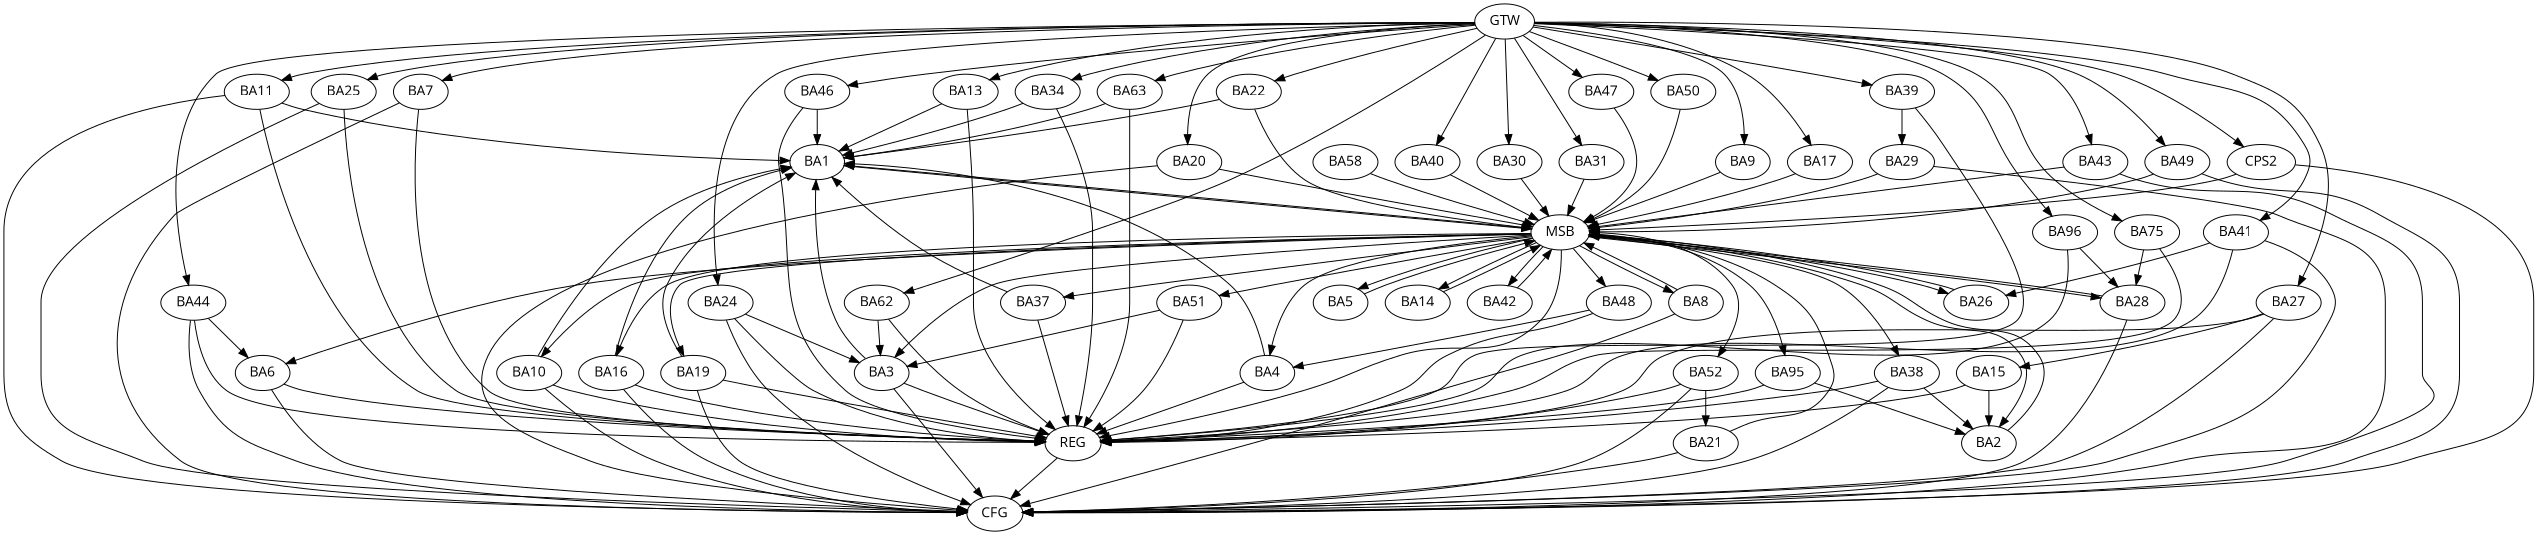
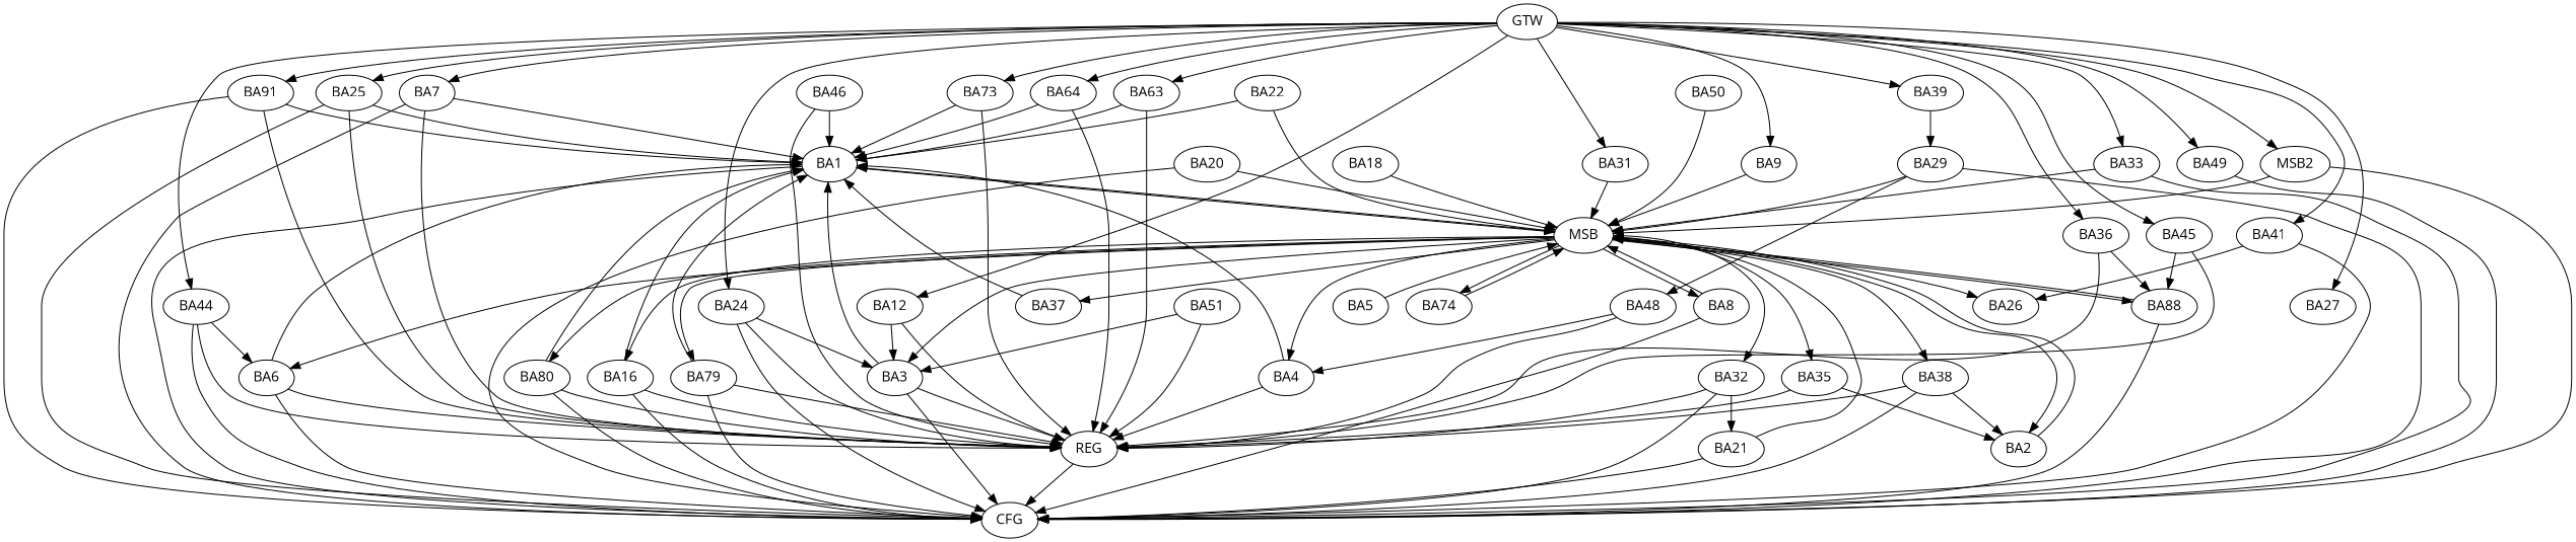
  strict digraph {
    fontname="Open Sans"
    node [fontname="Open Sans"]
    edge [fontname="Open Sans"]
    n1 [label=BA1]
    n2 [label=MSB]
    n3 [label=BA2]
    n4 [label=BA3]
    n5 [label=REG]
    n6 [label=BA4]
    n7 [label=BA5]
    n8 [label=BA6]
    n9 [label=BA8]
-   n10 [label=BA10]
-   n11 [label=BA14]
+   n10 [label=BA80]
+   n11 [label=BA74]
    n12 [label=BA16]
-   n13 [label=BA19]
+   n13 [label=BA79]
    n14 [label=BA26]
-   n15 [label=BA28]
-   n16 [label=BA52]
-   n17 [label=BA95]
+   n15 [label=BA88]
+   n16 [label=BA32]
+   n17 [label=BA35]
    n18 [label=BA37]
    n19 [label=BA38]
-   n20 [label=BA42]
    n21 [label=BA48]
    n22 [label=BA51]
    n23 [label=CFG]
    n24 [label=BA7]
    n25 [label=BA9]
-   n26 [label=BA11]
-   n27 [label=BA62]
-   n28 [label=BA13]
-   n29 [label=BA15]
-   n30 [label=BA17]
-   n31 [label=BA58]
+   n26 [label=BA91]
+   n27 [label=BA12]
+   n28 [label=BA73]
+   n31 [label=BA18]
    n32 [label=BA20]
    n33 [label=BA21]
    n34 [label=BA22]
    n35 [label=BA24]
    n36 [label=BA25]
    n37 [label=BA27]
    n38 [label=BA29]
-   n39 [label=BA30]
    n40 [label=BA31]
-   n41 [label=BA43]
-   n42 [label=BA34]
-   n43 [label=BA96]
+   n41 [label=BA33]
+   n42 [label=BA64]
+   n43 [label=BA36]
    n44 [label=BA39]
-   n45 [label=BA40]
    n46 [label=BA41]
    n47 [label=BA63]
    n48 [label=BA44]
-   n49 [label=BA75]
+   n49 [label=BA45]
    n50 [label=BA46]
-   n51 [label=BA47]
    n52 [label=BA49]
    n53 [label=BA50]
-   n54 [label=CPS2]
+   n54 [label=MSB2]
    n55 [label=GTW]
    n1 -> n2
    n2 -> n1
    n2 -> n3
    n2 -> n4
-   n2 -> n5
    n2 -> n6
-   n2 -> n7
    n2 -> n8
    n2 -> n9
    n2 -> n10
    n2 -> n11
    n2 -> n12
    n2 -> n13
    n2 -> n14
    n2 -> n15
    n2 -> n16
    n2 -> n17
    n2 -> n18
    n2 -> n19
-   n2 -> n20
-   n2 -> n21
-   n2 -> n22
+   n38 -> n21
    n3 -> n2
    n4 -> n1
    n4 -> n5
    n4 -> n23
    n5 -> n23
    n6 -> n1
    n6 -> n5
    n7 -> n2
+   n8 -> n1
    n8 -> n5
    n8 -> n23
    n9 -> n2
    n9 -> n23
    n10 -> n1
    n10 -> n5
    n10 -> n23
    n11 -> n2
    n12 -> n1
    n12 -> n5
    n12 -> n23
    n13 -> n1
    n13 -> n5
    n13 -> n23
-   n14 -> n2
    n15 -> n2
    n15 -> n23
    n16 -> n5
    n16 -> n23
    n16 -> n33
    n17 -> n3
    n17 -> n5
    n18 -> n1
-   n18 -> n5
    n19 -> n3
    n19 -> n5
    n19 -> n23
-   n20 -> n2
    n21 -> n5
    n21 -> n6
    n22 -> n4
    n22 -> n5
+   n24 -> n1
    n24 -> n5
    n24 -> n23
    n25 -> n2
    n26 -> n1
    n26 -> n5
    n26 -> n23
    n27 -> n4
    n27 -> n5
    n28 -> n1
    n28 -> n5
-   n29 -> n3
-   n29 -> n5
-   n30 -> n2
    n31 -> n2
    n32 -> n2
    n32 -> n23
    n33 -> n2
    n33 -> n23
    n34 -> n1
    n34 -> n2
    n35 -> n4
    n35 -> n5
    n35 -> n23
+   n36 -> n1
    n36 -> n5
    n36 -> n23
-   n37 -> n5
-   n37 -> n23
-   n37 -> n29
+   n1 -> n23
    n38 -> n2
    n38 -> n23
-   n39 -> n2
    n40 -> n2
    n41 -> n2
    n41 -> n23
    n42 -> n1
    n42 -> n5
    n43 -> n5
    n43 -> n15
-   n44 -> n5
    n44 -> n38
-   n45 -> n2
-   n46 -> n5
    n46 -> n14
    n46 -> n23
    n47 -> n1
    n47 -> n5
    n48 -> n5
    n48 -> n8
    n48 -> n23
    n49 -> n5
    n49 -> n15
    n50 -> n1
    n50 -> n5
-   n51 -> n2
-   n52 -> n2
    n52 -> n23
    n53 -> n2
    n54 -> n2
    n54 -> n23
    n55 -> n24
    n55 -> n25
    n55 -> n26
    n55 -> n27
    n55 -> n28
-   n55 -> n30
-   n55 -> n32
-   n55 -> n34
    n55 -> n35
    n55 -> n36
    n55 -> n37
-   n55 -> n39
    n55 -> n40
    n55 -> n41
    n55 -> n42
    n55 -> n43
    n55 -> n44
-   n55 -> n45
    n55 -> n46
    n55 -> n47
    n55 -> n48
    n55 -> n49
-   n55 -> n50
-   n55 -> n51
    n55 -> n52
-   n55 -> n53
    n55 -> n54
  }
